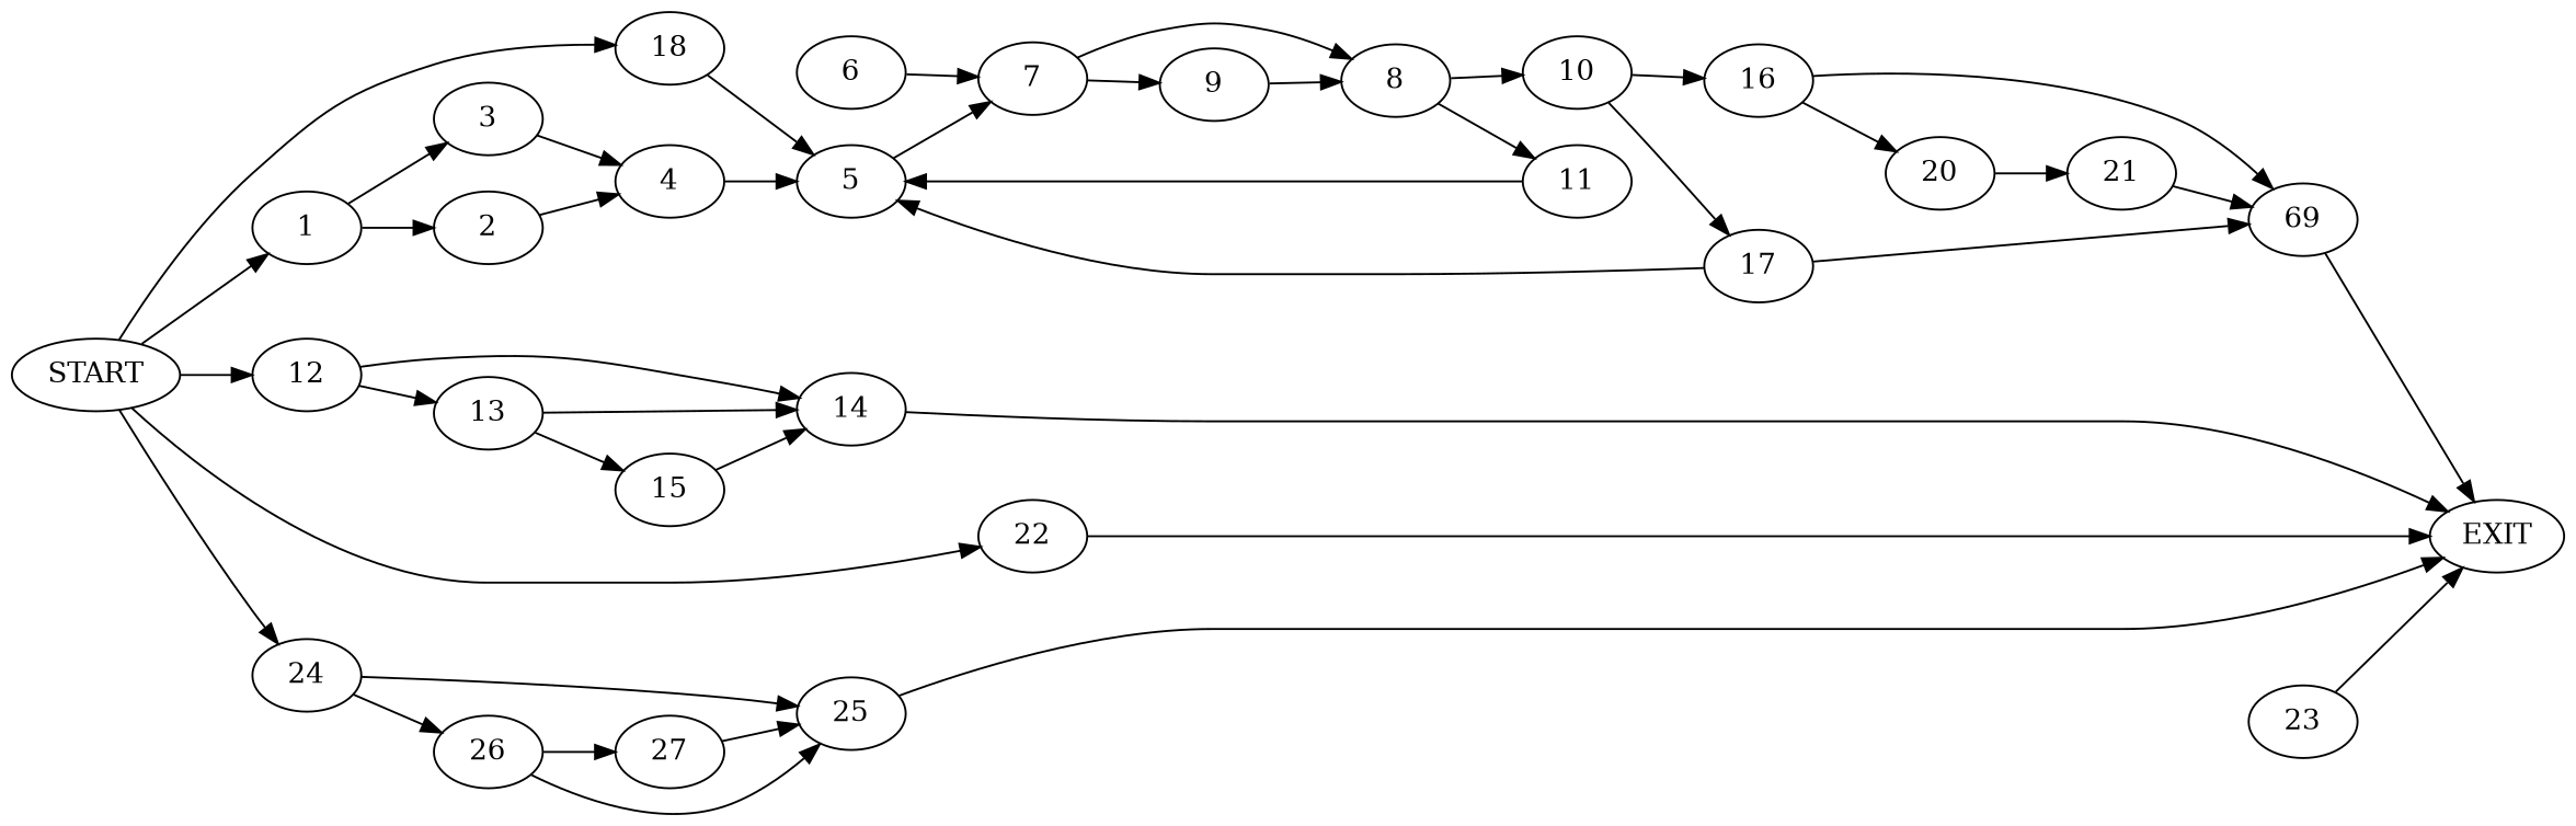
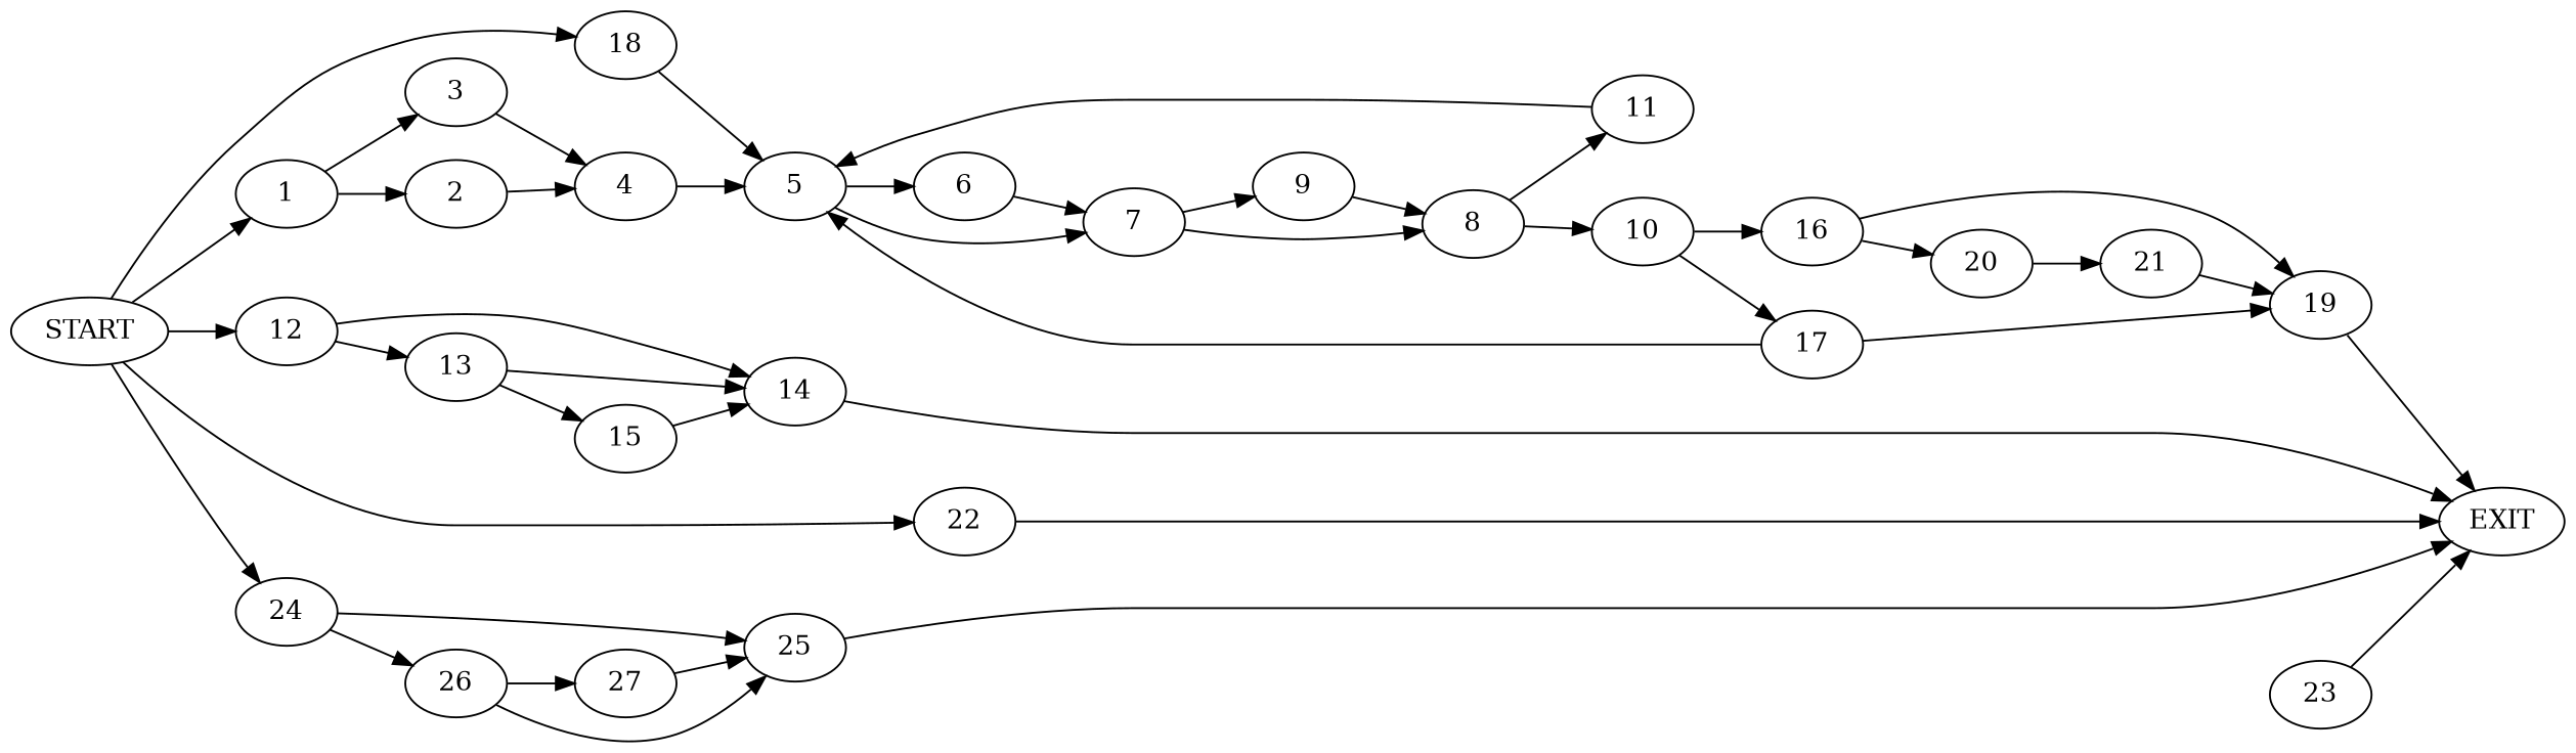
  digraph {
    rankdir=LR
    n1 [label=START]
    1
    12
    18
    22
    24
    2
    3
    13
    14
    5
    n12 [label=EXIT]
    23
    25
    26
    4
    6
    7
    8
    9
    10
    11
    16
    17
-   19 [label=69]
+   19
    20
    15
    21
    27
    n1 -> 1
    n1 -> 12
    n1 -> 18
    n1 -> 22
    n1 -> 24
    1 -> 2
    1 -> 3
    12 -> 13
    12 -> 14
    18 -> 5
    22 -> n12
    24 -> 25
    24 -> 26
    2 -> 4
    3 -> 4
    13 -> 14
    13 -> 15
    14 -> n12
+   5 -> 6
    5 -> 7
    23 -> n12
    25 -> n12
    26 -> 25
    26 -> 27
    4 -> 5
    6 -> 7
    7 -> 8
    7 -> 9
    8 -> 10
    8 -> 11
    9 -> 8
    10 -> 16
    10 -> 17
    11 -> 5
    16 -> 19
    16 -> 20
    17 -> 5
    17 -> 19
    19 -> n12
    20 -> 21
    15 -> 14
    21 -> 19
    27 -> 25
  }
